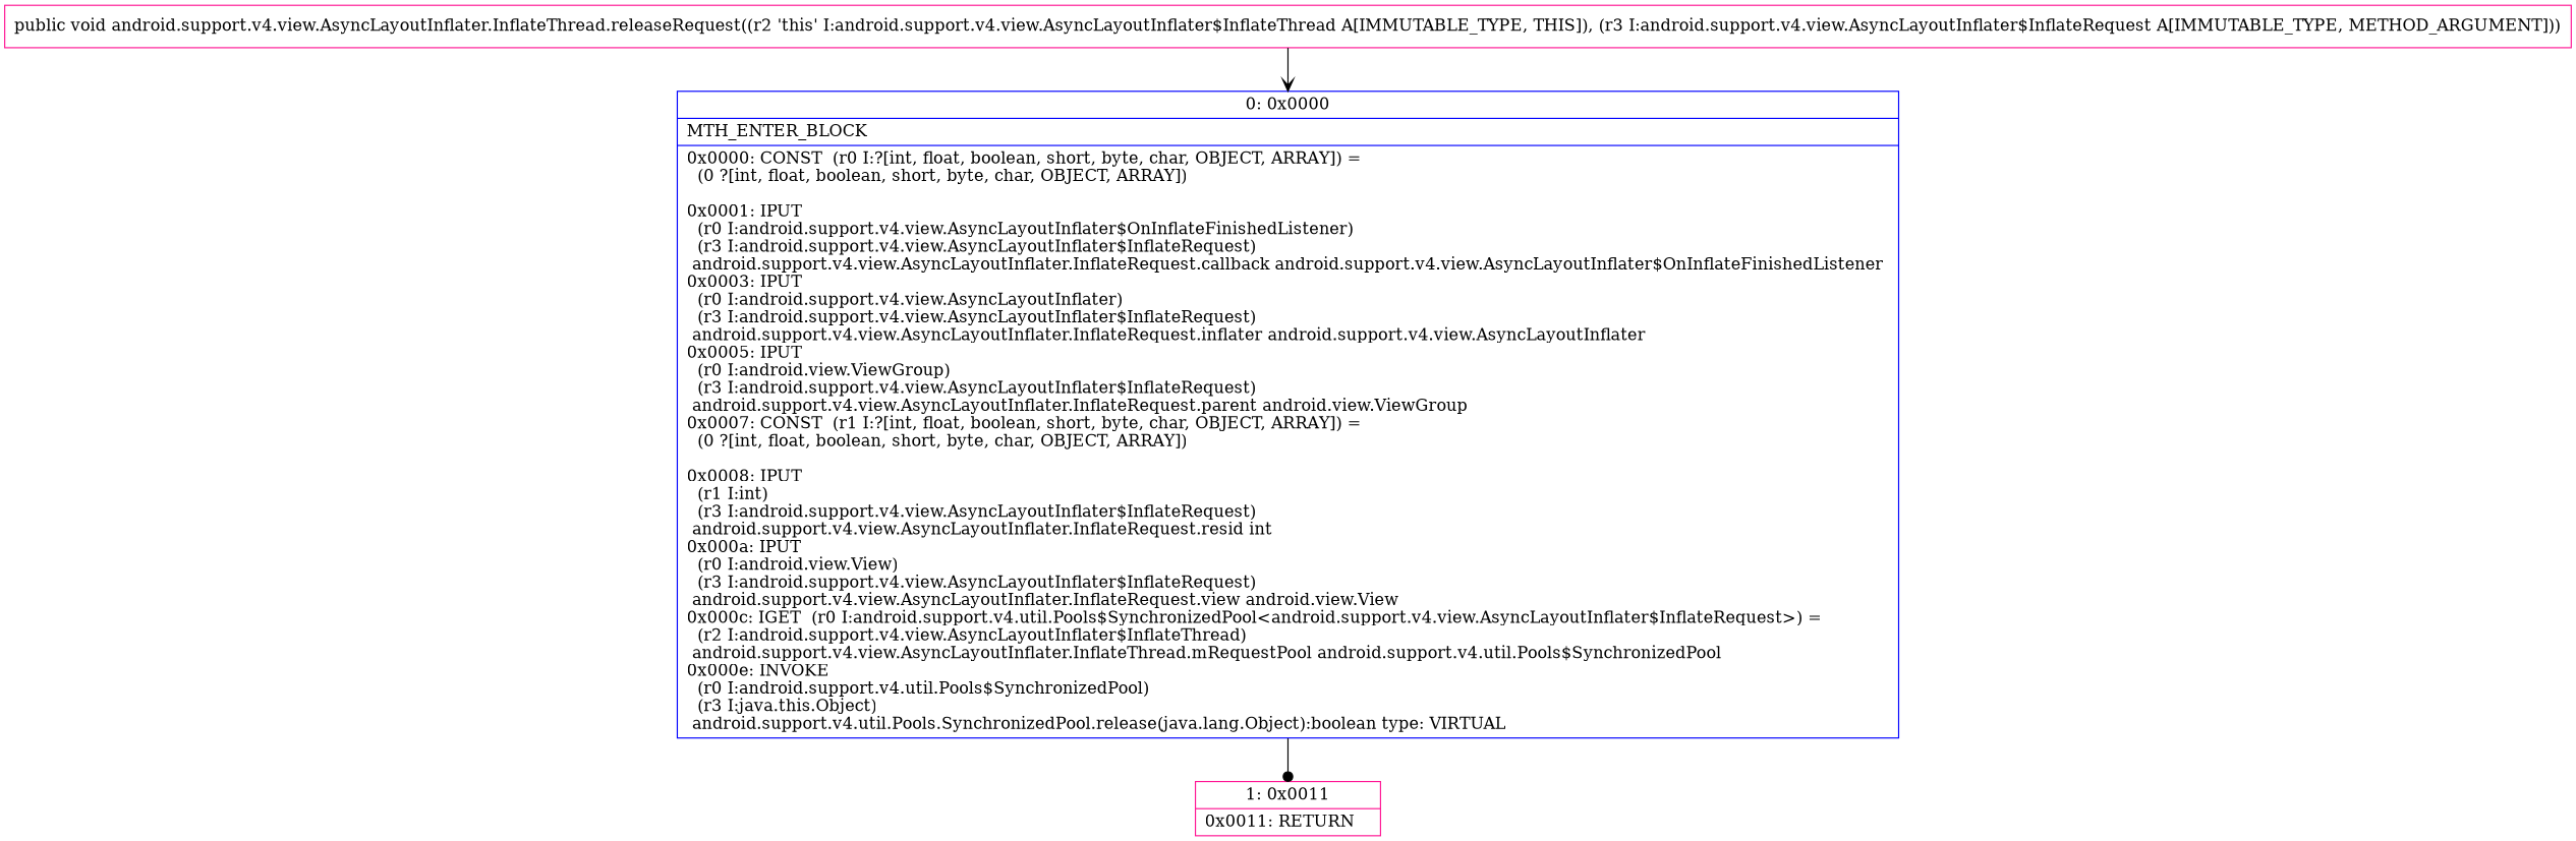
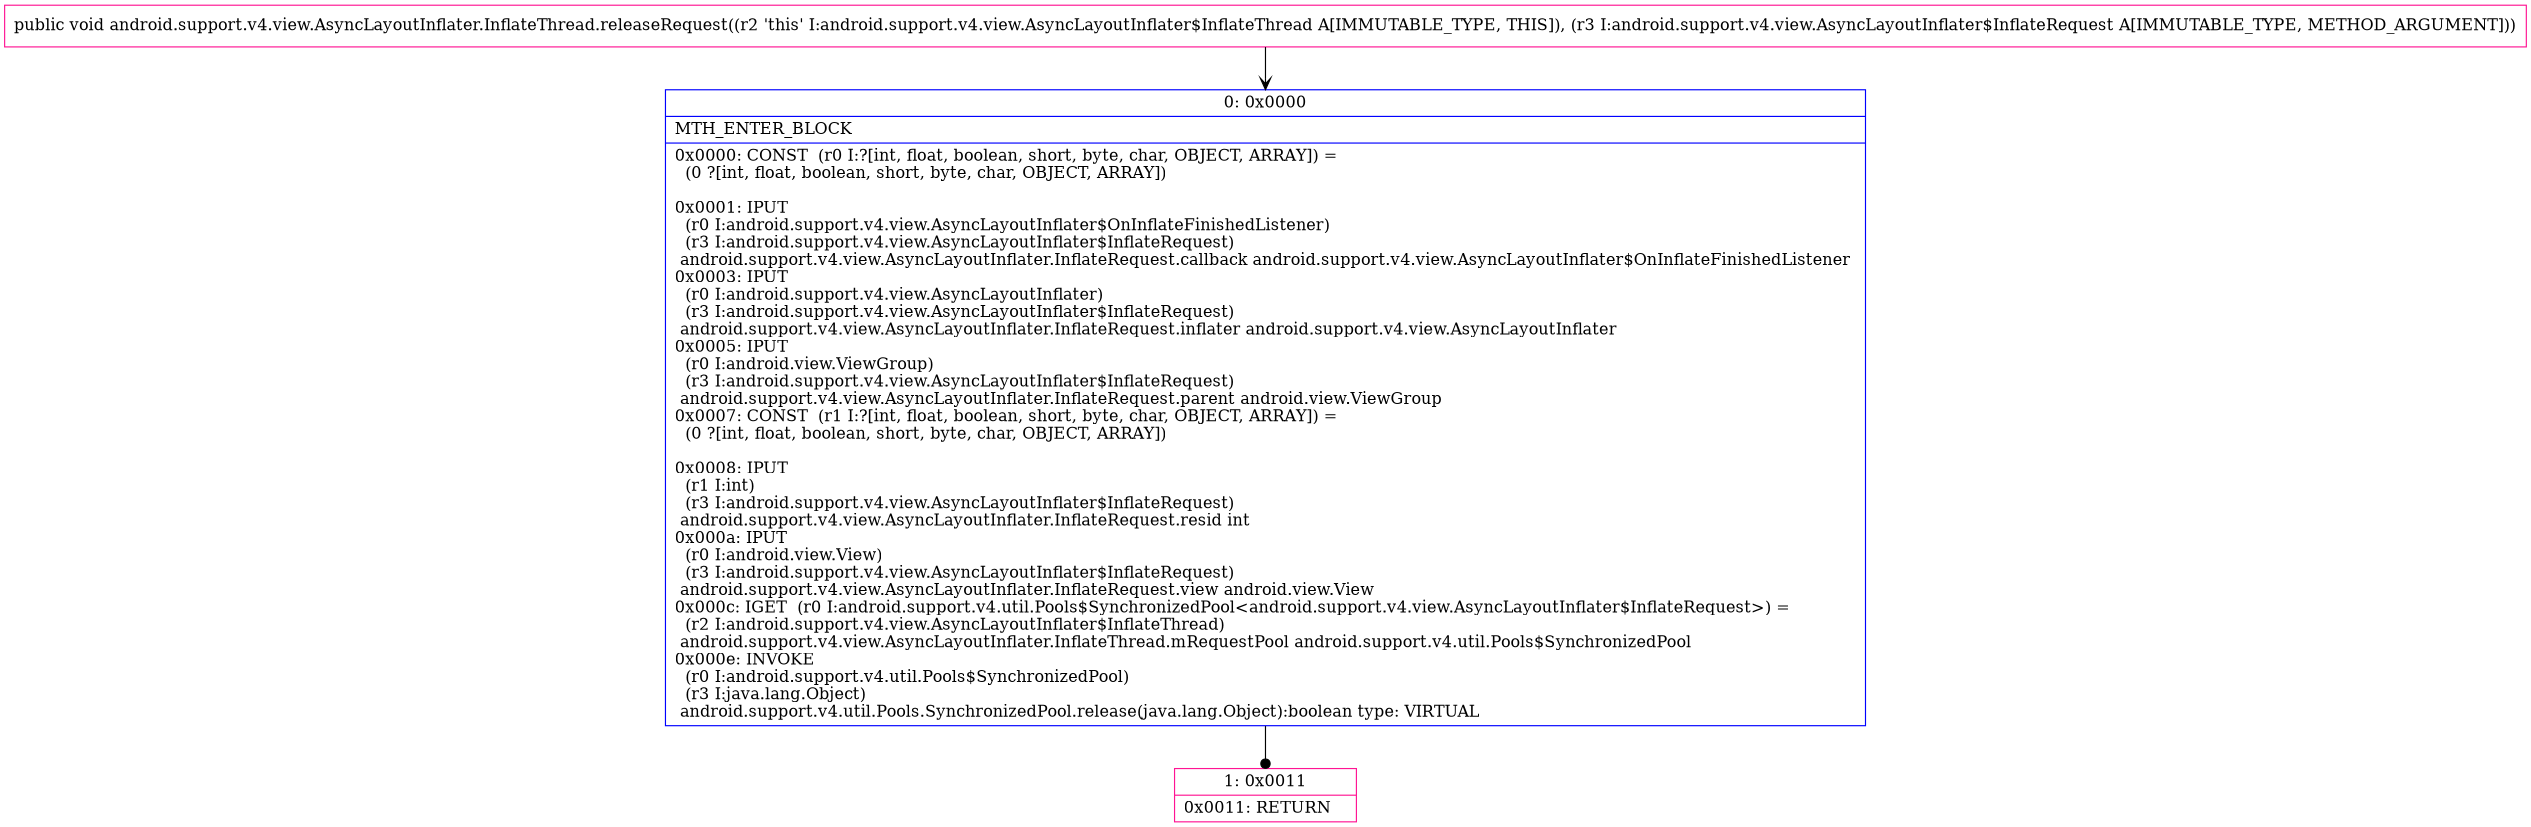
  digraph {
    node [shape=record color=deeppink]
-   n1 [label="{0\:\ 0x0000|MTH_ENTER_BLOCK\l|0x0000: CONST  (r0 I:?[int, float, boolean, short, byte, char, OBJECT, ARRAY]) = \l  (0 ?[int, float, boolean, short, byte, char, OBJECT, ARRAY])\l \l0x0001: IPUT  \l  (r0 I:android.support.v4.view.AsyncLayoutInflater$OnInflateFinishedListener)\l  (r3 I:android.support.v4.view.AsyncLayoutInflater$InflateRequest)\l android.support.v4.view.AsyncLayoutInflater.InflateRequest.callback android.support.v4.view.AsyncLayoutInflater$OnInflateFinishedListener \l0x0003: IPUT  \l  (r0 I:android.support.v4.view.AsyncLayoutInflater)\l  (r3 I:android.support.v4.view.AsyncLayoutInflater$InflateRequest)\l android.support.v4.view.AsyncLayoutInflater.InflateRequest.inflater android.support.v4.view.AsyncLayoutInflater \l0x0005: IPUT  \l  (r0 I:android.view.ViewGroup)\l  (r3 I:android.support.v4.view.AsyncLayoutInflater$InflateRequest)\l android.support.v4.view.AsyncLayoutInflater.InflateRequest.parent android.view.ViewGroup \l0x0007: CONST  (r1 I:?[int, float, boolean, short, byte, char, OBJECT, ARRAY]) = \l  (0 ?[int, float, boolean, short, byte, char, OBJECT, ARRAY])\l \l0x0008: IPUT  \l  (r1 I:int)\l  (r3 I:android.support.v4.view.AsyncLayoutInflater$InflateRequest)\l android.support.v4.view.AsyncLayoutInflater.InflateRequest.resid int \l0x000a: IPUT  \l  (r0 I:android.view.View)\l  (r3 I:android.support.v4.view.AsyncLayoutInflater$InflateRequest)\l android.support.v4.view.AsyncLayoutInflater.InflateRequest.view android.view.View \l0x000c: IGET  (r0 I:android.support.v4.util.Pools$SynchronizedPool\<android.support.v4.view.AsyncLayoutInflater$InflateRequest\>) = \l  (r2 I:android.support.v4.view.AsyncLayoutInflater$InflateThread)\l android.support.v4.view.AsyncLayoutInflater.InflateThread.mRequestPool android.support.v4.util.Pools$SynchronizedPool \l0x000e: INVOKE  \l  (r0 I:android.support.v4.util.Pools$SynchronizedPool)\l  (r3 I:java.this.Object)\l android.support.v4.util.Pools.SynchronizedPool.release(java.lang.Object):boolean type: VIRTUAL \l}" color=blue]
+   n1 [label="{0\:\ 0x0000|MTH_ENTER_BLOCK\l|0x0000: CONST  (r0 I:?[int, float, boolean, short, byte, char, OBJECT, ARRAY]) = \l  (0 ?[int, float, boolean, short, byte, char, OBJECT, ARRAY])\l \l0x0001: IPUT  \l  (r0 I:android.support.v4.view.AsyncLayoutInflater$OnInflateFinishedListener)\l  (r3 I:android.support.v4.view.AsyncLayoutInflater$InflateRequest)\l android.support.v4.view.AsyncLayoutInflater.InflateRequest.callback android.support.v4.view.AsyncLayoutInflater$OnInflateFinishedListener \l0x0003: IPUT  \l  (r0 I:android.support.v4.view.AsyncLayoutInflater)\l  (r3 I:android.support.v4.view.AsyncLayoutInflater$InflateRequest)\l android.support.v4.view.AsyncLayoutInflater.InflateRequest.inflater android.support.v4.view.AsyncLayoutInflater \l0x0005: IPUT  \l  (r0 I:android.view.ViewGroup)\l  (r3 I:android.support.v4.view.AsyncLayoutInflater$InflateRequest)\l android.support.v4.view.AsyncLayoutInflater.InflateRequest.parent android.view.ViewGroup \l0x0007: CONST  (r1 I:?[int, float, boolean, short, byte, char, OBJECT, ARRAY]) = \l  (0 ?[int, float, boolean, short, byte, char, OBJECT, ARRAY])\l \l0x0008: IPUT  \l  (r1 I:int)\l  (r3 I:android.support.v4.view.AsyncLayoutInflater$InflateRequest)\l android.support.v4.view.AsyncLayoutInflater.InflateRequest.resid int \l0x000a: IPUT  \l  (r0 I:android.view.View)\l  (r3 I:android.support.v4.view.AsyncLayoutInflater$InflateRequest)\l android.support.v4.view.AsyncLayoutInflater.InflateRequest.view android.view.View \l0x000c: IGET  (r0 I:android.support.v4.util.Pools$SynchronizedPool\<android.support.v4.view.AsyncLayoutInflater$InflateRequest\>) = \l  (r2 I:android.support.v4.view.AsyncLayoutInflater$InflateThread)\l android.support.v4.view.AsyncLayoutInflater.InflateThread.mRequestPool android.support.v4.util.Pools$SynchronizedPool \l0x000e: INVOKE  \l  (r0 I:android.support.v4.util.Pools$SynchronizedPool)\l  (r3 I:java.lang.Object)\l android.support.v4.util.Pools.SynchronizedPool.release(java.lang.Object):boolean type: VIRTUAL \l}" color=blue]
    n2 [label="{1\:\ 0x0011|0x0011: RETURN   \l}"]
    n3 [label="{public void android.support.v4.view.AsyncLayoutInflater.InflateThread.releaseRequest((r2 'this' I:android.support.v4.view.AsyncLayoutInflater$InflateThread A[IMMUTABLE_TYPE, THIS]), (r3 I:android.support.v4.view.AsyncLayoutInflater$InflateRequest A[IMMUTABLE_TYPE, METHOD_ARGUMENT])) }"]
    n1 -> n2 [arrowhead=dot]
    n3 -> n1 [arrowhead=vee]
  }
